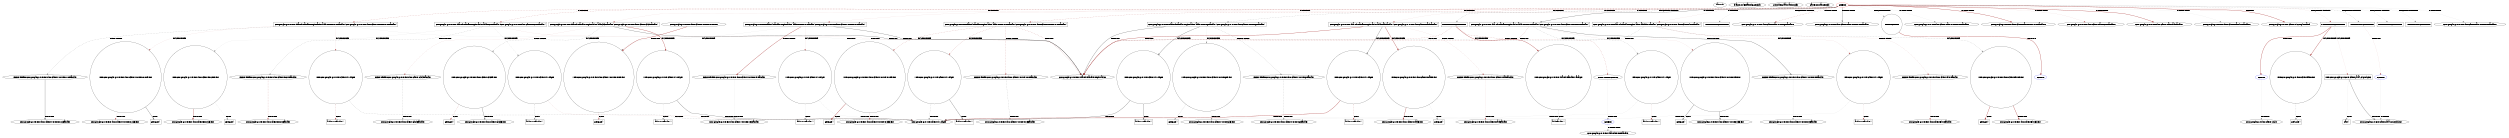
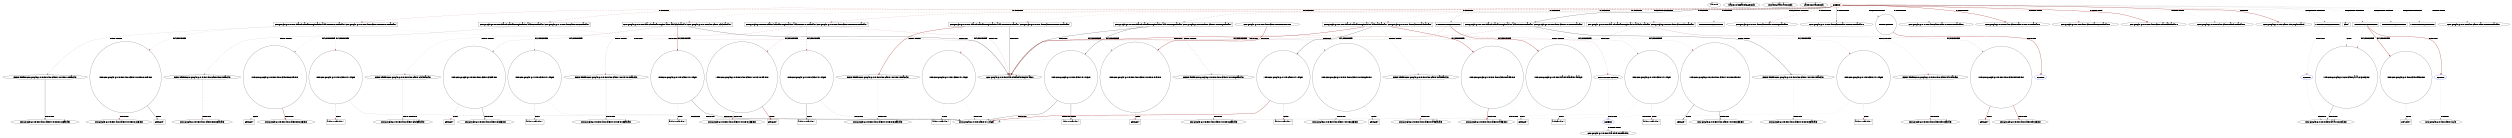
  digraph {
    node [isFrameworkType=false vertexType=VARIABLE_EXPRESION]
    edge [color=gray40 style=dotted]
    baseInfo [category=pattern graphId=1499 isAnonymous=false possibleRelation=true isFrameworkType="" vertexType=""]
    frameworkRelatedTypesInfo [0="com.google.gwt.event.dom.client.HasBlurHandlers" 1="com.google.gwt.event.dom.client.HasMouseUpHandlers" 2="com.google.gwt.event.dom.client.HasMouseOverHandlers" 3="com.google.gwt.user.client.ui.ComplexPanel" 4="com.google.gwt.event.dom.client.HasLoadHandlers" 5="com.google.gwt.event.dom.client.HasClickHandlers" 6="com.google.gwt.event.dom.client.HasMouseOutHandlers" 7="com.google.gwt.event.dom.client.HasMouseMoveHandlers" 8="com.google.gwt.event.dom.client.HasFocusHandlers" 9="com.google.gwt.event.dom.client.HasMouseDownHandlers" isFrameworkType="" vertexType=""]
    possibleCollaborationsInfo [0="1499~RETURN_TYPE_DECLARATION-CLIENT_METHOD_DECLARATION-~com.google.gwt.event.dom.client.HasBlurHandlers com.google.gwt.event.dom.client.HasMouseUpHandlers com.google.gwt.event.dom.client.HasMouseOverHandlers com.google.gwt.user.client.ui.ComplexPanel com.google.gwt.event.dom.client.HasLoadHandlers com.google.gwt.event.dom.client.HasClickHandlers com.google.gwt.event.dom.client.HasMouseOutHandlers com.google.gwt.event.dom.client.HasMouseMoveHandlers com.google.gwt.event.dom.client.HasFocusHandlers com.google.gwt.event.dom.client.HasMouseDownHandlers ~com.google.gwt.dom.client.Style ~false~false" 1="1499~PARAMETER_TYPE_DECLARATION-CLIENT_METHOD_DECLARATION-~com.google.gwt.event.dom.client.HasBlurHandlers com.google.gwt.event.dom.client.HasMouseUpHandlers com.google.gwt.event.dom.client.HasMouseOverHandlers com.google.gwt.user.client.ui.ComplexPanel com.google.gwt.event.dom.client.HasLoadHandlers com.google.gwt.event.dom.client.HasClickHandlers com.google.gwt.event.dom.client.HasMouseOutHandlers com.google.gwt.event.dom.client.HasMouseMoveHandlers com.google.gwt.event.dom.client.HasFocusHandlers com.google.gwt.event.dom.client.HasMouseDownHandlers ~com.google.gwt.event.shared.EventHandler ~false~false" 2="1499~FIELD_TYPE_DECLARATION-~com.google.gwt.event.dom.client.HasBlurHandlers com.google.gwt.event.dom.client.HasMouseUpHandlers com.google.gwt.event.dom.client.HasMouseOverHandlers com.google.gwt.user.client.ui.ComplexPanel com.google.gwt.event.dom.client.HasLoadHandlers com.google.gwt.event.dom.client.HasClickHandlers com.google.gwt.event.dom.client.HasMouseOutHandlers com.google.gwt.event.dom.client.HasMouseMoveHandlers com.google.gwt.event.dom.client.HasFocusHandlers com.google.gwt.event.dom.client.HasMouseDownHandlers ~com.google.gwt.dom.client.Element ~false~false" 3="1499~RETURN_TYPE_DECLARATION-CLIENT_METHOD_DECLARATION-~com.google.gwt.event.dom.client.HasBlurHandlers com.google.gwt.event.dom.client.HasMouseUpHandlers com.google.gwt.event.dom.client.HasMouseOverHandlers com.google.gwt.user.client.ui.ComplexPanel com.google.gwt.event.dom.client.HasLoadHandlers com.google.gwt.event.dom.client.HasClickHandlers com.google.gwt.event.dom.client.HasMouseOutHandlers com.google.gwt.event.dom.client.HasMouseMoveHandlers com.google.gwt.event.dom.client.HasFocusHandlers com.google.gwt.event.dom.client.HasMouseDownHandlers ~com.google.gwt.core.client.JavaScriptObject ~false~false" isFrameworkType="" vertexType=""]
    patternInstancesInfo [0="mguiral-GwtSvgLib~/mguiral-GwtSvgLib/GwtSvgLib-master/src/gwt/html5/svg/client/user/ui/SVGSymbolWidget.java~SVGSymbolWidget~3998" 1="mguiral-GwtSvgLib~/mguiral-GwtSvgLib/GwtSvgLib-master/src/gwt/html5/svg/client/user/ui/SVGGraphicalWidget.java~SVGGraphicalWidget~3974" isFrameworkType="" vertexType=""]
    n5 [label="com.google.gwt.event.shared.HandlerRegistration addMouseDownHandler(com.google.gwt.event.dom.client.MouseDownHandler)" shape=box vertexType=OVERRIDING_METHOD_DECLARATION]
    n6 [label="PARAMETER:com.google.gwt.event.dom.client.MouseDownHandler" vertexType=PARAMETER_DECLARATION]
    n7 [label="com.google.gwt.event.shared.HandlerRegistration" vertexType=FRAMEWORK_INTERFACE_TYPE]
    n8 [label="VAR:com.google.gwt.user.client.ui.Widget" shape=circle]
    n9 [label="VAR:com.google.gwt.event.dom.client.MouseDownEvent" shape=circle]
    n10 [label="com.google.gwt.event.dom.client.MouseDownHandler" vertexType=FRAMEWORK_INTERFACE_TYPE]
    n11 [label="com.google.gwt.user.client.ui.Widget" vertexType=FRAMEWORK_CLASS_TYPE]
    n12 [label="addDomHandler()" shape=box vertexType=INSIDE_CALL]
    n13 [label="com.google.gwt.event.dom.client.MouseDownEvent" vertexType=FRAMEWORK_CLASS_TYPE]
    n14 [label="getType()" shape=box vertexType=INSIDE_CALL]
    n15 [color=red label=CLIENT vertexType=ROOT_CLIENT_CLASS_DECLARATION]
    n16 [label="com.google.gwt.event.shared.HandlerRegistration addBlurHandler(com.google.gwt.event.dom.client.BlurHandler)" shape=box vertexType=OVERRIDING_METHOD_DECLARATION]
    n17 [label="com.google.gwt.event.shared.HandlerRegistration addMouseOverHandler(com.google.gwt.event.dom.client.MouseOverHandler)" shape=box vertexType=OVERRIDING_METHOD_DECLARATION]
    n18 [label="com.google.gwt.event.shared.HandlerRegistration addFocusHandler(com.google.gwt.event.dom.client.FocusHandler)" shape=box vertexType=OVERRIDING_METHOD_DECLARATION]
    n19 [label="com.google.gwt.event.shared.HandlerRegistration addClickHandler(com.google.gwt.event.dom.client.ClickHandler)" shape=box vertexType=OVERRIDING_METHOD_DECLARATION]
    n20 [label="com.google.gwt.event.shared.HandlerRegistration addMouseMoveHandler(com.google.gwt.event.dom.client.MouseMoveHandler)" shape=box vertexType=OVERRIDING_METHOD_DECLARATION]
    n21 [label="com.google.gwt.event.shared.HandlerRegistration addMouseUpHandler(com.google.gwt.event.dom.client.MouseUpHandler)" shape=box vertexType=OVERRIDING_METHOD_DECLARATION]
    n22 [label=METHOD_DECLARATION shape=box vertexType=CLIENT_METHOD_DECLARATION]
    n23 [label="com.google.gwt.event.dom.client.HasMouseUpHandlers" vertexType=FRAMEWORK_INTERFACE_TYPE]
    n24 [label="com.google.gwt.event.dom.client.HasMouseOverHandlers" vertexType=FRAMEWORK_INTERFACE_TYPE]
    n25 [label="FIELD:CLIENT" shape=circle vertexType=FIELD_DECLARATION]
    n26 [label="com.google.gwt.event.shared.HandlerRegistration addLoadHandler(com.google.gwt.event.dom.client.LoadHandler)" shape=box vertexType=OVERRIDING_METHOD_DECLARATION]
    n27 [label="com.google.gwt.event.dom.client.HasMouseDownHandlers" vertexType=FRAMEWORK_INTERFACE_TYPE]
    n28 [label="com.google.gwt.event.dom.client.HasMouseMoveHandlers" vertexType=FRAMEWORK_INTERFACE_TYPE]
    n29 [label="com.google.gwt.event.dom.client.HasFocusHandlers" vertexType=FRAMEWORK_INTERFACE_TYPE]
    n30 [label="com.google.gwt.event.dom.client.HasLoadHandlers" vertexType=FRAMEWORK_INTERFACE_TYPE]
    n31 [label="com.google.gwt.event.dom.client.HasBlurHandlers" vertexType=FRAMEWORK_INTERFACE_TYPE]
    n32 [label="com.google.gwt.user.client.ui.ComplexPanel" vertexType=FRAMEWORK_CLASS_TYPE]
    n33 [label=METHOD_DECLARATION shape=box vertexType=CLIENT_METHOD_DECLARATION]
    n34 [label=METHOD_DECLARATION shape=box vertexType=CLIENT_METHOD_DECLARATION]
    n35 [label=METHOD_DECLARATION shape=box vertexType=CLIENT_METHOD_DECLARATION]
    n36 [label=METHOD_DECLARATION shape=box vertexType=CLIENT_METHOD_DECLARATION]
    n37 [label=METHOD_DECLARATION shape=box vertexType=CLIENT_METHOD_DECLARATION]
    n38 [label="com.google.gwt.event.dom.client.HasMouseOutHandlers" vertexType=FRAMEWORK_INTERFACE_TYPE]
    n39 [label="com.google.gwt.event.shared.HandlerRegistration addMouseOutHandler(com.google.gwt.event.dom.client.MouseOutHandler)" shape=box vertexType=OVERRIDING_METHOD_DECLARATION]
    n40 [label="VAR:com.google.gwt.user.client.ui.Widget" shape=circle]
    n41 [label="VAR:com.google.gwt.event.dom.client.BlurEvent" shape=circle]
    n42 [label="PARAMETER:com.google.gwt.event.dom.client.BlurHandler" vertexType=PARAMETER_DECLARATION]
    n43 [label="PARAMETER:com.google.gwt.event.dom.client.MouseOverHandler" vertexType=PARAMETER_DECLARATION]
    n44 [label="VAR:com.google.gwt.user.client.ui.Widget" shape=circle]
    n45 [label="VAR:com.google.gwt.event.dom.client.MouseOverEvent" shape=circle]
    n46 [label="PARAMETER:com.google.gwt.event.dom.client.FocusHandler" vertexType=PARAMETER_DECLARATION]
    n47 [label="VAR:com.google.gwt.user.client.ui.Widget" shape=circle]
    n48 [label="VAR:com.google.gwt.event.dom.client.FocusEvent" shape=circle]
    n49 [label="PARAMETER:com.google.gwt.event.dom.client.ClickHandler" vertexType=PARAMETER_DECLARATION]
    n50 [label="VAR:com.google.gwt.event.dom.client.ClickEvent" shape=circle]
    n51 [label="VAR:com.google.gwt.user.client.ui.Widget" shape=circle]
    n52 [label="PARAMETER:com.google.gwt.event.dom.client.MouseMoveHandler" vertexType=PARAMETER_DECLARATION]
    n53 [label="VAR:com.google.gwt.user.client.ui.Widget" shape=circle]
    n54 [label="VAR:com.google.gwt.event.dom.client.MouseMoveEvent" shape=circle]
    n55 [label="PARAMETER:com.google.gwt.event.dom.client.MouseUpHandler" vertexType=PARAMETER_DECLARATION]
    n56 [label="VAR:com.google.gwt.user.client.ui.Widget" shape=circle]
    n57 [label="VAR:com.google.gwt.event.dom.client.MouseUpEvent" shape=circle]
    n58 [color=blue label=CLIENT vertexType=REFERENCE_CLIENT_CLASS_DECLARATION]
    n59 [label="VAR:com.google.gwt.user.client.ui.Widget" shape=circle]
    n60 [label="VAR:com.google.gwt.event.dom.client.LoadEvent" shape=circle]
    n61 [label="PARAMETER:com.google.gwt.event.dom.client.LoadHandler" vertexType=PARAMETER_DECLARATION]
    n62 [label="VAR:com.google.gwt.event.shared.HandlerManager" shape=circle]
    n63 [label="PARAMETER:CLIENT" vertexType=PARAMETER_DECLARATION]
    n64 [label="VAR:com.google.gwt.dom.client.Element" shape=circle]
-   n65 [label="VAR:com.google.gwt.core.client.JavaScriptObject" shape=box]
+   n65 [label="VAR:com.google.gwt.core.client.JavaScriptObject" shape=circle]
    n66 [color=blue label=CLIENT vertexType=REFERENCE_CLIENT_CLASS_DECLARATION]
    n67 [color=blue label=CLIENT vertexType=REFERENCE_CLIENT_CLASS_DECLARATION]
    n68 [label="VAR:com.google.gwt.user.client.ui.Widget" shape=circle]
    n69 [label="VAR:com.google.gwt.event.dom.client.MouseOutEvent" shape=circle]
    n70 [label="PARAMETER:com.google.gwt.event.dom.client.MouseOutHandler" vertexType=PARAMETER_DECLARATION]
    n71 [label="addDomHandler()" shape=box vertexType=INSIDE_CALL]
    n72 [label="getType()" shape=box vertexType=INSIDE_CALL]
    n73 [label="com.google.gwt.event.dom.client.BlurEvent" vertexType=FRAMEWORK_CLASS_TYPE]
    n74 [label="com.google.gwt.event.dom.client.BlurHandler" vertexType=FRAMEWORK_INTERFACE_TYPE]
    n75 [label="com.google.gwt.event.dom.client.MouseOverHandler" vertexType=FRAMEWORK_INTERFACE_TYPE]
    n76 [label="addDomHandler()" shape=box vertexType=INSIDE_CALL]
    n77 [label="getType()" shape=box vertexType=INSIDE_CALL]
    n78 [label="com.google.gwt.event.dom.client.FocusHandler" vertexType=FRAMEWORK_INTERFACE_TYPE]
    n79 [label="addDomHandler()" shape=box vertexType=INSIDE_CALL]
    n80 [label="getType()" shape=box vertexType=INSIDE_CALL]
    n81 [label="com.google.gwt.event.dom.client.FocusEvent" vertexType=FRAMEWORK_CLASS_TYPE]
    n82 [label="com.google.gwt.event.dom.client.ClickHandler" vertexType=FRAMEWORK_INTERFACE_TYPE]
    n83 [label="getType()" shape=box vertexType=INSIDE_CALL]
    n84 [label="com.google.gwt.event.dom.client.ClickEvent" vertexType=FRAMEWORK_CLASS_TYPE]
    n85 [label="addDomHandler()" shape=box vertexType=INSIDE_CALL]
    n86 [label="com.google.gwt.event.dom.client.MouseMoveHandler" vertexType=FRAMEWORK_INTERFACE_TYPE]
    n87 [label="addDomHandler()" shape=box vertexType=INSIDE_CALL]
    n88 [label="getType()" shape=box vertexType=INSIDE_CALL]
    n89 [label="com.google.gwt.event.dom.client.MouseMoveEvent" vertexType=FRAMEWORK_CLASS_TYPE]
    n90 [label="com.google.gwt.event.dom.client.MouseUpHandler" vertexType=FRAMEWORK_INTERFACE_TYPE]
    n91 [label="addDomHandler()" shape=box vertexType=INSIDE_CALL]
    n92 [label="com.google.gwt.event.dom.client.MouseUpEvent" vertexType=FRAMEWORK_CLASS_TYPE]
    n93 [label="getType()" shape=box vertexType=INSIDE_CALL]
    n94 [label="addDomHandler()" shape=box vertexType=INSIDE_CALL]
    n95 [label="getType()" shape=box vertexType=INSIDE_CALL]
    n96 [label="com.google.gwt.event.dom.client.LoadEvent" vertexType=FRAMEWORK_CLASS_TYPE]
    n97 [label="com.google.gwt.event.dom.client.LoadHandler" vertexType=FRAMEWORK_INTERFACE_TYPE]
    n98 [label="com.google.gwt.event.dom.client.MouseOverEvent" vertexType=FRAMEWORK_CLASS_TYPE]
    n99 [label="addHandler()" shape=box vertexType=INSIDE_CALL]
    n100 [color=blue label=CLIENT vertexType=REFERENCE_CLIENT_CLASS_DECLARATION]
    n101 [label="com.google.gwt.event.shared.EventHandler" vertexType=FRAMEWORK_INTERFACE_TYPE]
    n102 [label="getStyle()" shape=box vertexType=INSIDE_CALL]
    n103 [label="com.google.gwt.core.client.JavaScriptObject" vertexType=FRAMEWORK_CLASS_TYPE]
    n104 [label="cast()" shape=box vertexType=INSIDE_CALL]
    n105 [label="com.google.gwt.dom.client.Style" vertexType=FRAMEWORK_CLASS_TYPE]
    n106 [label="addDomHandler()" shape=box vertexType=INSIDE_CALL]
    n107 [label="com.google.gwt.event.dom.client.MouseOutEvent" vertexType=FRAMEWORK_CLASS_TYPE]
    n108 [label="getType()" shape=box vertexType=INSIDE_CALL]
    n109 [label="com.google.gwt.event.dom.client.MouseOutHandler" vertexType=FRAMEWORK_INTERFACE_TYPE]
    n5 -> n6 [label=PARAMETER style=dashed]
    n5 -> n7 [label=RETURN]
    n5 -> n8 [color=brown label=INSTANTIATE]
    n5 -> n9 [color=brown label=INSTANTIATE]
    n6 -> n10 [label=OF_TYPE style=bold]
    n8 -> n11 [label=OF_TYPE style=dashed]
    n8 -> n12 [color=brown label=CALL style=dashed]
    n9 -> n13 [color=brown label=OF_TYPE]
    n9 -> n14 [label=CALL style=bold]
    n15 -> n5 [color=brown label=OVERRIDE style=dashed]
    n15 -> n16 [color=brown label=OVERRIDE]
    n15 -> n17 [color=brown label=OVERRIDE]
    n15 -> n18 [color=brown label=OVERRIDE style=dashed]
    n15 -> n19 [color=brown label=OVERRIDE]
    n15 -> n20 [color=brown label=OVERRIDE style=dashed]
    n15 -> n21 [label=OVERRIDE style=dashed]
    n15 -> n22 [label=DECLARE_METHOD]
    n15 -> n23 [color=brown label=IMPLEMENT style=dashed]
    n15 -> n24 [label=IMPLEMENT style=bold]
    n15 -> n25 [label=DECLARE_FIELD]
    n15 -> n26 [color=brown label=OVERRIDE]
    n15 -> n27 [label=IMPLEMENT]
    n15 -> n28 [color=brown label=IMPLEMENT style=bold]
    n15 -> n29 [color=brown label=IMPLEMENT]
    n15 -> n30 [color=brown label=IMPLEMENT style=bold]
    n15 -> n31 [label=IMPLEMENT]
    n15 -> n32 [color=brown label=EXTEND style=bold]
    n15 -> n33 [label=DECLARE_METHOD style=dashed]
    n15 -> n34 [color=brown label=DECLARE_METHOD]
    n15 -> n35 [label=DECLARE_METHOD]
    n15 -> n36 [label=DECLARE_METHOD style=dashed]
    n15 -> n37 [label=DECLARE_METHOD]
    n15 -> n38 [label=IMPLEMENT]
    n15 -> n39 [label=OVERRIDE style=bold]
    n16 -> n7 [label=RETURN style=dashed]
    n16 -> n40 [color=brown label=INSTANTIATE]
    n16 -> n41 [label=INSTANTIATE style=dashed]
    n16 -> n42 [color=brown label=PARAMETER]
    n17 -> n7 [label=RETURN style=bold]
    n17 -> n43 [color=brown label=PARAMETER style=bold]
    n17 -> n44 [color=brown label=INSTANTIATE]
    n17 -> n45 [label=INSTANTIATE]
    n18 -> n7 [color=brown label=RETURN]
    n18 -> n46 [label=PARAMETER style=dashed]
    n18 -> n47 [label=INSTANTIATE]
    n18 -> n48 [label=INSTANTIATE]
    n19 -> n7 [label=RETURN style=bold]
    n19 -> n49 [color=brown label=PARAMETER]
    n19 -> n50 [label=INSTANTIATE style=dashed]
    n19 -> n51 [color=brown label=INSTANTIATE style=bold]
    n20 -> n7 [color=brown label=RETURN style=dashed]
    n20 -> n52 [color=brown label=PARAMETER style=dashed]
    n20 -> n53 [color=brown label=INSTANTIATE style=dashed]
    n20 -> n54 [color=brown label=INSTANTIATE style=dashed]
    n21 -> n7 [label=RETURN style=bold]
    n21 -> n55 [label=PARAMETER style=dashed]
    n21 -> n56 [label=INSTANTIATE style=bold]
    n21 -> n57 [label=INSTANTIATE]
    n25 -> n58 [color=brown label=OF_TYPE style=bold]
    n26 -> n7 [color=brown label=RETURN style=bold]
    n26 -> n59 [label=INSTANTIATE style=bold]
    n26 -> n60 [color=brown label=INSTANTIATE style=bold]
    n26 -> n61 [color=brown label=PARAMETER]
    n33 -> n7 [color=brown label=RETURN style=dashed]
    n33 -> n62 [color=brown label=INSTANTIATE style=bold]
    n33 -> n63 [color=brown label=PARAMETER style=dashed]
    n34 -> n64 [color=brown label=INSTANTIATE style=bold]
    n34 -> n65 [color=brown label=INSTANTIATE]
    n34 -> n66 [color=brown label=RETURN style=bold]
    n36 -> n67 [color=brown label=RETURN]
    n39 -> n7 [color=brown label=RETURN style=dashed]
    n39 -> n68 [label=INSTANTIATE style=dashed]
    n39 -> n69 [color=brown label=INSTANTIATE]
    n39 -> n70 [label=PARAMETER style=bold]
    n40 -> n11 [label=OF_TYPE]
    n40 -> n71 [color=brown label=CALL]
    n41 -> n72 [color=brown label=CALL style=bold]
    n41 -> n73 [color=brown label=OF_TYPE style=bold]
    n42 -> n74 [color=brown label=OF_TYPE]
    n43 -> n75 [label=OF_TYPE]
    n44 -> n11 [label=OF_TYPE]
    n44 -> n76 [label=CALL]
    n45 -> n77 [color=brown label=CALL style=dashed]
    n46 -> n78 [color=brown label=OF_TYPE style=dashed]
    n47 -> n11 [color=brown label=OF_TYPE]
    n47 -> n79 [label=CALL style=dashed]
    n48 -> n80 [label=CALL]
    n48 -> n81 [color=brown label=OF_TYPE style=bold]
-   n49 -> n82 [label=OF_TYPE style=dashed]
+   n49 -> n82 [label=OF_OVERRIDE style=dashed]
    n50 -> n83 [color=brown label=CALL style=dashed]
    n50 -> n84 [label=OF_TYPE style=bold]
    n51 -> n11 [label=OF_TYPE style=bold]
    n51 -> n85 [label=CALL]
    n52 -> n86 [label=OF_TYPE style=dashed]
    n53 -> n11 [label=OF_TYPE style=dashed]
    n53 -> n87 [label=CALL style=bold]
    n54 -> n88 [color=brown label=CALL style=bold]
    n54 -> n89 [color=brown label=OF_TYPE style=dashed]
    n55 -> n90 [label=OF_TYPE style=dashed]
    n56 -> n11 [label=OF_TYPE style=bold]
    n56 -> n91 [label=CALL style=bold]
    n57 -> n92 [label=OF_TYPE]
    n57 -> n93 [label=CALL style=dashed]
    n59 -> n11 [color=brown label=OF_TYPE style=bold]
    n59 -> n94 [color=brown label=CALL style=dashed]
    n60 -> n95 [label=CALL]
    n60 -> n96 [color=brown label=OF_TYPE style=bold]
    n61 -> n97 [color=brown label=OF_TYPE]
    n62 -> n99 [label=CALL style=dashed]
    n63 -> n100 [label=OF_TYPE]
    n64 -> n102 [label=CALL style=dashed]
    n65 -> n103 [label=OF_TYPE style=bold]
-   n65 -> n104 [label=CALL]
+   n104 -> n65 [label=CALL]
    n66 -> n105 [label=EXTEND]
    n67 -> n103 [label=EXTEND]
    n68 -> n11 [label=OF_TYPE]
    n68 -> n106 [color=brown label=CALL]
    n69 -> n107 [label=OF_TYPE style=bold]
    n69 -> n108 [label=CALL style=bold]
    n70 -> n109 [label=OF_TYPE]
    n98 -> n45 [color=brown label=OF_TYPE style=bold]
    n100 -> n101 [label=IMPLEMENT]
  }
